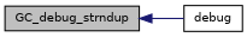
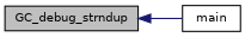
  digraph {
    rankdir=LR
    node [color=black fontname=Helvetica fontsize=10 shape=record style=filled]
    n1 [fillcolor=grey75 fontcolor=black height=0.2 label=GC_debug_strndup width=0.4]
-   n2 [fillcolor=white height=0.2 label=debug width=0.4]
+   n2 [fillcolor=white height=0.2 label=main width=0.4]
    n1 -> n2 [color=midnightblue dir=back fontname=Helvetica fontsize=10 labelfontname=Helvetica labelfontsize=10 style=solid]
  }
